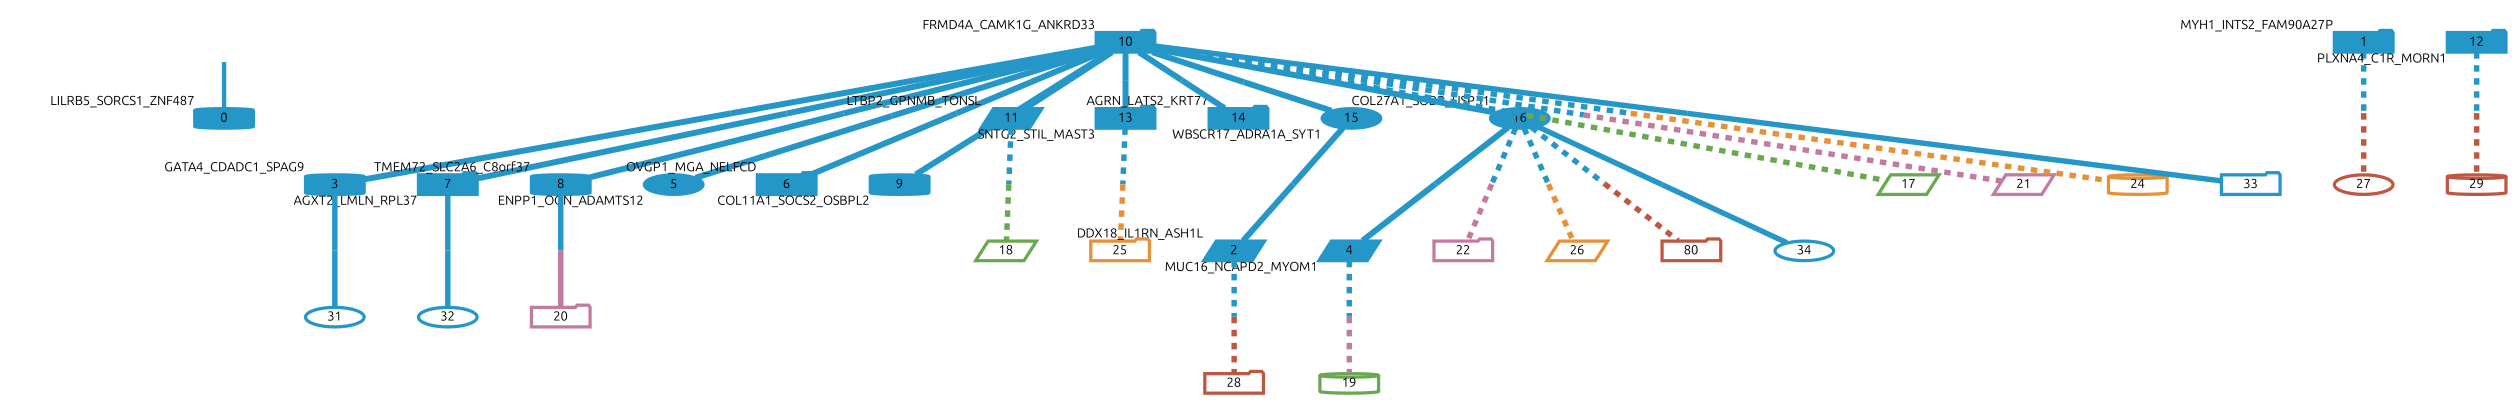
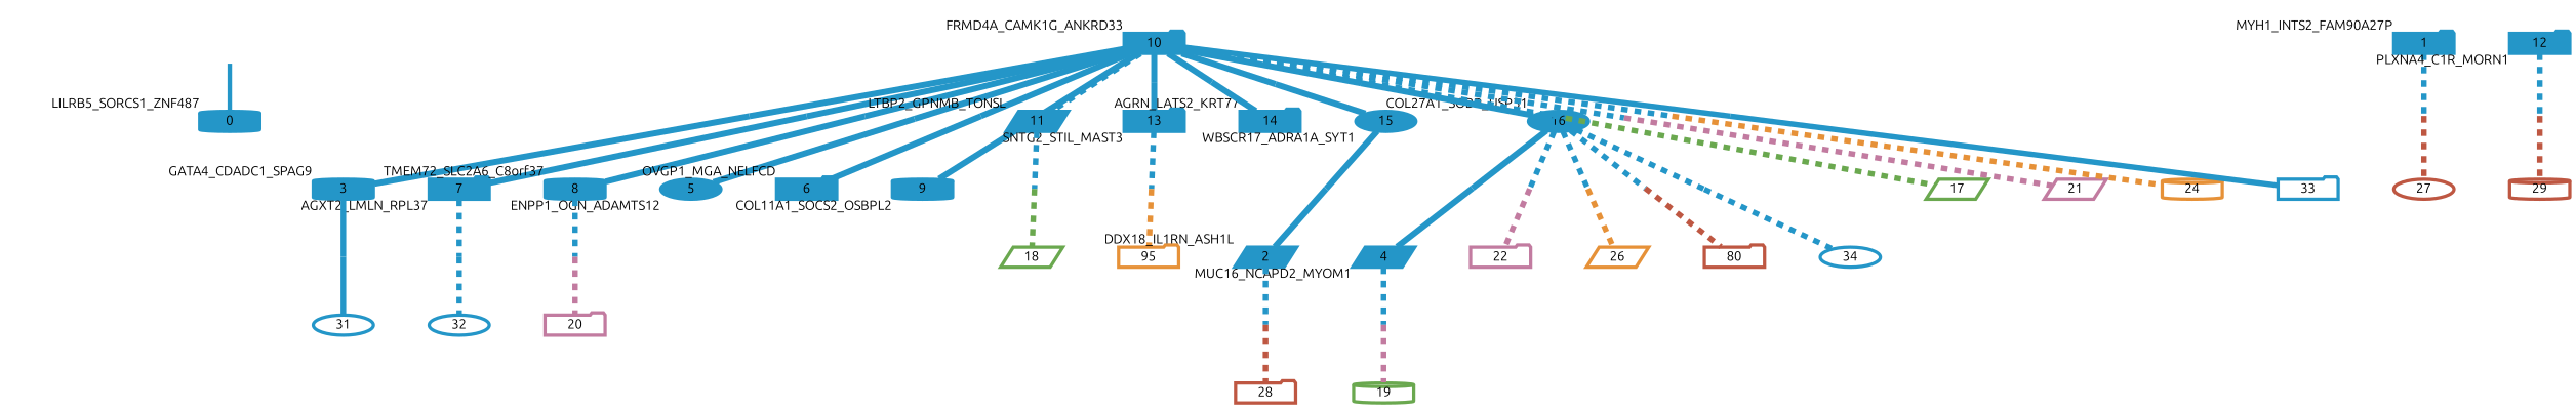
  strict digraph {
    fontname=Ubuntu
    forcelabels=true
    nodesep=0.7
    rankdir=TB
    ranksep=0.6
    splines=false
    node [color="#2496c8ff" fillcolor="#2496c8ff" fixedsize=true fontname=Ubuntu fontsize="12pt" penwidth=3 shape=folder style=filled]
    edge [arrowsize=0 color="#2496c8ff;0.5:#2496c8ff" fontname=Ubuntu minlen=2.0 penwidth=5 style=solid]
    0 [height=0.25 shape=cylinder xlabel=LILRB5_SORCS1_ZNF487]
    10 [height=0.25 xlabel=FRMD4A_CAMK1G_ANKRD33]
    3 [height=0.25 shape=cylinder xlabel=GATA4_CDADC1_SPAG9]
    7 [height=0.25 xlabel=AGXT2_LMLN_RPL37]
    8 [height=0.25 shape=cylinder xlabel=TMEM72_SLC2A6_C8orf37]
    5 [height=0.25 shape=ellipse xlabel=ENPP1_OGN_ADAMTS12]
    6 [height=0.25 xlabel=OVGP1_MGA_NELFCD]
    9 [height=0.25 shape=cylinder xlabel=COL11A1_SOCS2_OSBPL2]
    11 [height=0.25 shape=parallelogram xlabel=LTBP2_GPNMB_TONSL]
    13 [height=0.25 xlabel=SNTG2_STIL_MAST3]
    14 [height=0.25 xlabel=AGRN_LATS2_KRT77]
    15 [height=0.25 shape=ellipse xlabel=WBSCR17_ADRA1A_SYT1]
    16 [height=0.25 shape=ellipse xlabel=COL27A1_SOBP_USP31]
    17 [color="#6aa84fff" fillcolor="#6aa84fff" height=0.25 shape=parallelogram style=solid]
    21 [color="#c27ba0ff" fillcolor="#c27ba0ff" height=0.25 shape=parallelogram style=solid]
    24 [color="#e69138ff" fillcolor="#e69138ff" height=0.25 shape=cylinder style=solid]
    33 [height=0.25 style=solid]
    31 [height=0.25 shape=ellipse style=solid]
    32 [height=0.25 shape=ellipse style=solid]
    20 [color="#c27ba0ff" fillcolor="#c27ba0ff" height=0.25 style=solid]
    18 [color="#6aa84fff" fillcolor="#6aa84fff" height=0.25 shape=parallelogram style=solid]
-   25 [color="#e69138ff" fillcolor="#e69138ff" height=0.25 style=solid]
+   25 [color="#e69138ff" fillcolor="#e69138ff" height=0.25 style=solid label=95]
    2 [height=0.25 shape=parallelogram xlabel=DDX18_IL1RN_ASH1L]
    4 [height=0.25 shape=parallelogram xlabel=MUC16_NCAPD2_MYOM1]
    22 [color="#c27ba0ff" fillcolor="#c27ba0ff" height=0.25 style=solid]
    26 [color="#e69138ff" fillcolor="#e69138ff" height=0.25 shape=parallelogram style=solid]
    n27 [color="#be5742ff" fillcolor="#be5742ff" height=0.25 label=80 style=solid]
    34 [height=0.25 shape=ellipse style=solid]
    1 [height=0.25 xlabel=MYH1_INTS2_FAM90A27P]
    27 [color="#be5742ff" fillcolor="#be5742ff" height=0.25 shape=ellipse style=solid]
    28 [color="#be5742ff" fillcolor="#be5742ff" height=0.25 style=solid]
    19 [color="#6aa84fff" fillcolor="#c27ba0ff" height=0.25 shape=cylinder style=solid]
    12 [height=0.25 xlabel=PLXNA4_C1R_MORN1]
    29 [color="#be5742ff" fillcolor="#be5742ff" height=0.25 shape=cylinder style=solid]
    normal [style=invis xlabel=LILRB5_SORCS1_ZNF487 color="" fillcolor="" fixedsize="" fontsize="" shape=""]
    10 -> 3 [penwidth=5.5]
    10 -> 7 [penwidth=5.5]
    10 -> 8 [penwidth=5.5]
    10 -> 5 [penwidth=5.5]
    10 -> 6 [penwidth=5.5]
    10 -> 9 [penwidth=5.5]
-   10 -> 11 [minlen=1.6666666269302368 penwidth=5.5]
+   10 -> 11 [minlen=1.6666666269302368 penwidth=5.5 style=dashed]
    10 -> 13 [minlen=1.5 penwidth=5.5]
    10 -> 14 [minlen=1.0 penwidth=5.5]
    10 -> 15 [minlen=1.0 penwidth=5.5]
    10 -> 16 [minlen=1.0 penwidth=5.5]
    10 -> 17 [color="#2496c8ff;0.5:#6aa84fff" style=dashed]
    10 -> 21 [color="#2496c8ff;0.5:#c27ba0ff" style=dashed]
    10 -> 24 [color="#2496c8ff;0.5:#e69138ff" style=dashed]
    10 -> 33
    3 -> 31
-   7 -> 32
-   8 -> 20 [color="#2496c8ff;0.5:#c27ba0ff"]
+   7 -> 32 [style=dashed]
+   8 -> 20 [color="#2496c8ff;0.5:#c27ba0ff" style=dashed]
    11 -> 18 [color="#2496c8ff;0.5:#6aa84fff" style=dashed]
    13 -> 25 [color="#2496c8ff;0.5:#e69138ff" style=dashed]
    15 -> 2 [penwidth=5.5]
    16 -> 4 [penwidth=5.5]
    16 -> 22 [color="#2496c8ff;0.5:#c27ba0ff" style=dashed]
    16 -> 26 [color="#2496c8ff;0.5:#e69138ff" style=dashed]
    16 -> n27 [color="#2496c8ff;0.5:#be5742ff" style=dashed]
-   16 -> 34
+   16 -> 34 [style=dashed]
    2 -> 28 [color="#2496c8ff;0.5:#be5742ff" style=dashed]
    4 -> 19 [color="#2496c8ff;0.5:#c27ba0ff" style=dashed]
    1 -> 27 [color="#2496c8ff;0.5:#be5742ff" style=dashed]
    12 -> 29 [color="#2496c8ff;0.5:#be5742ff" style=dashed]
    normal -> 0 [color="#2496c8ff" penwidth=4 minlen=""]
  }
